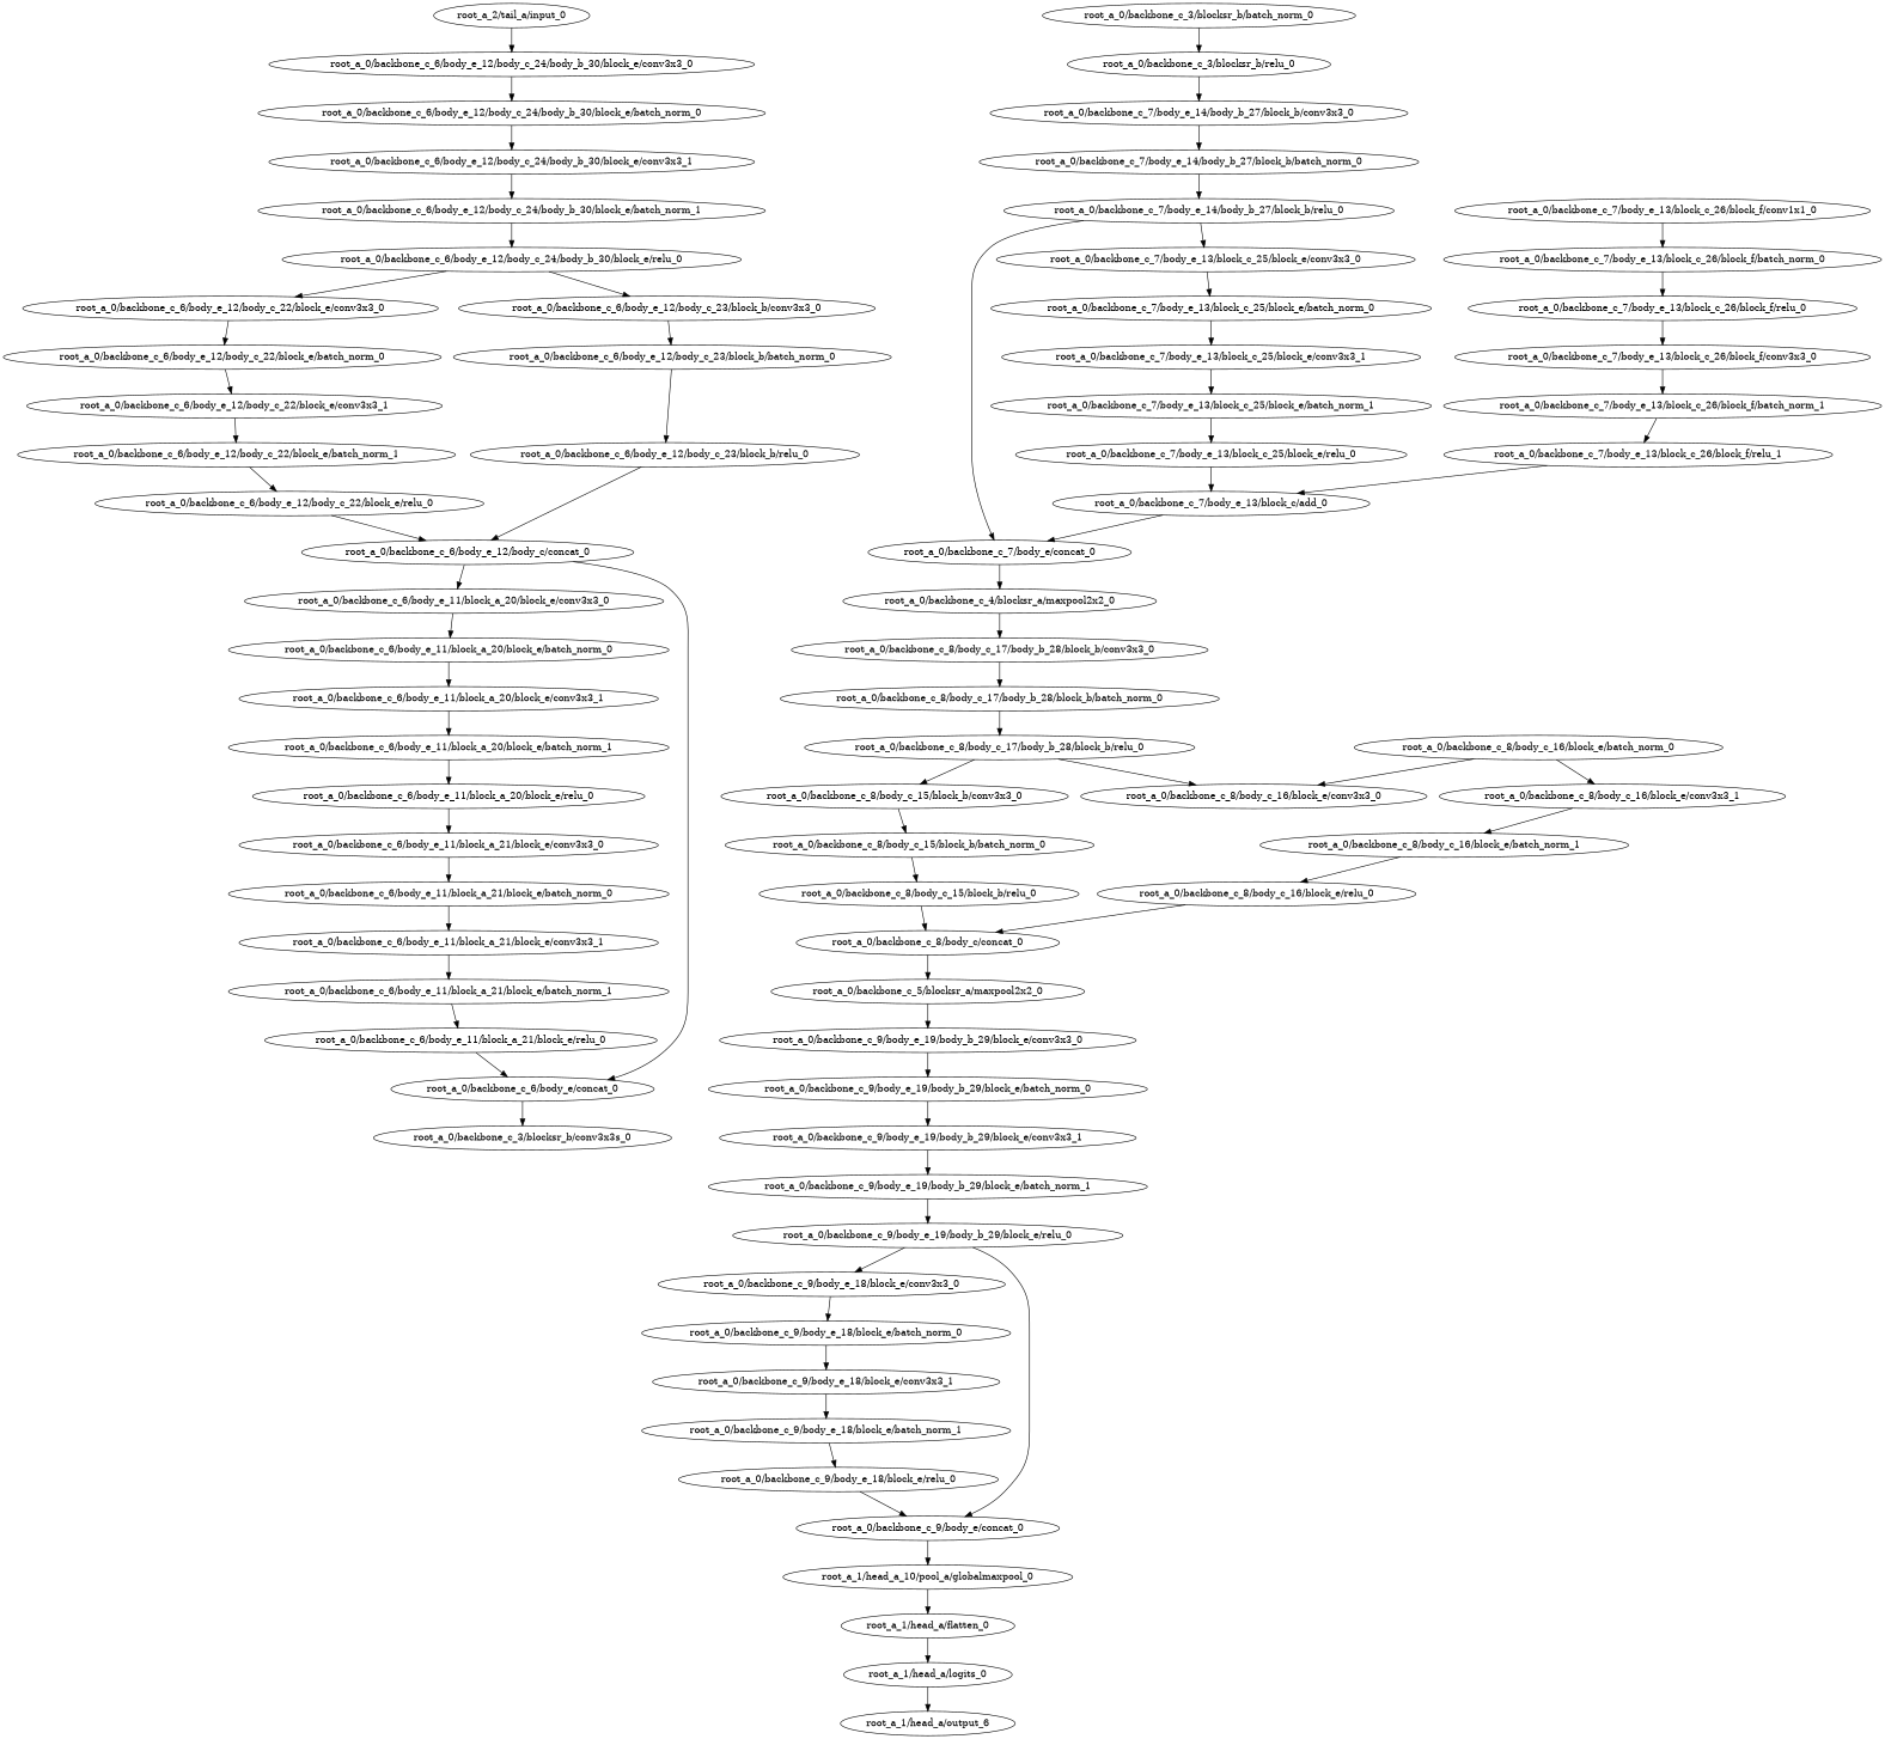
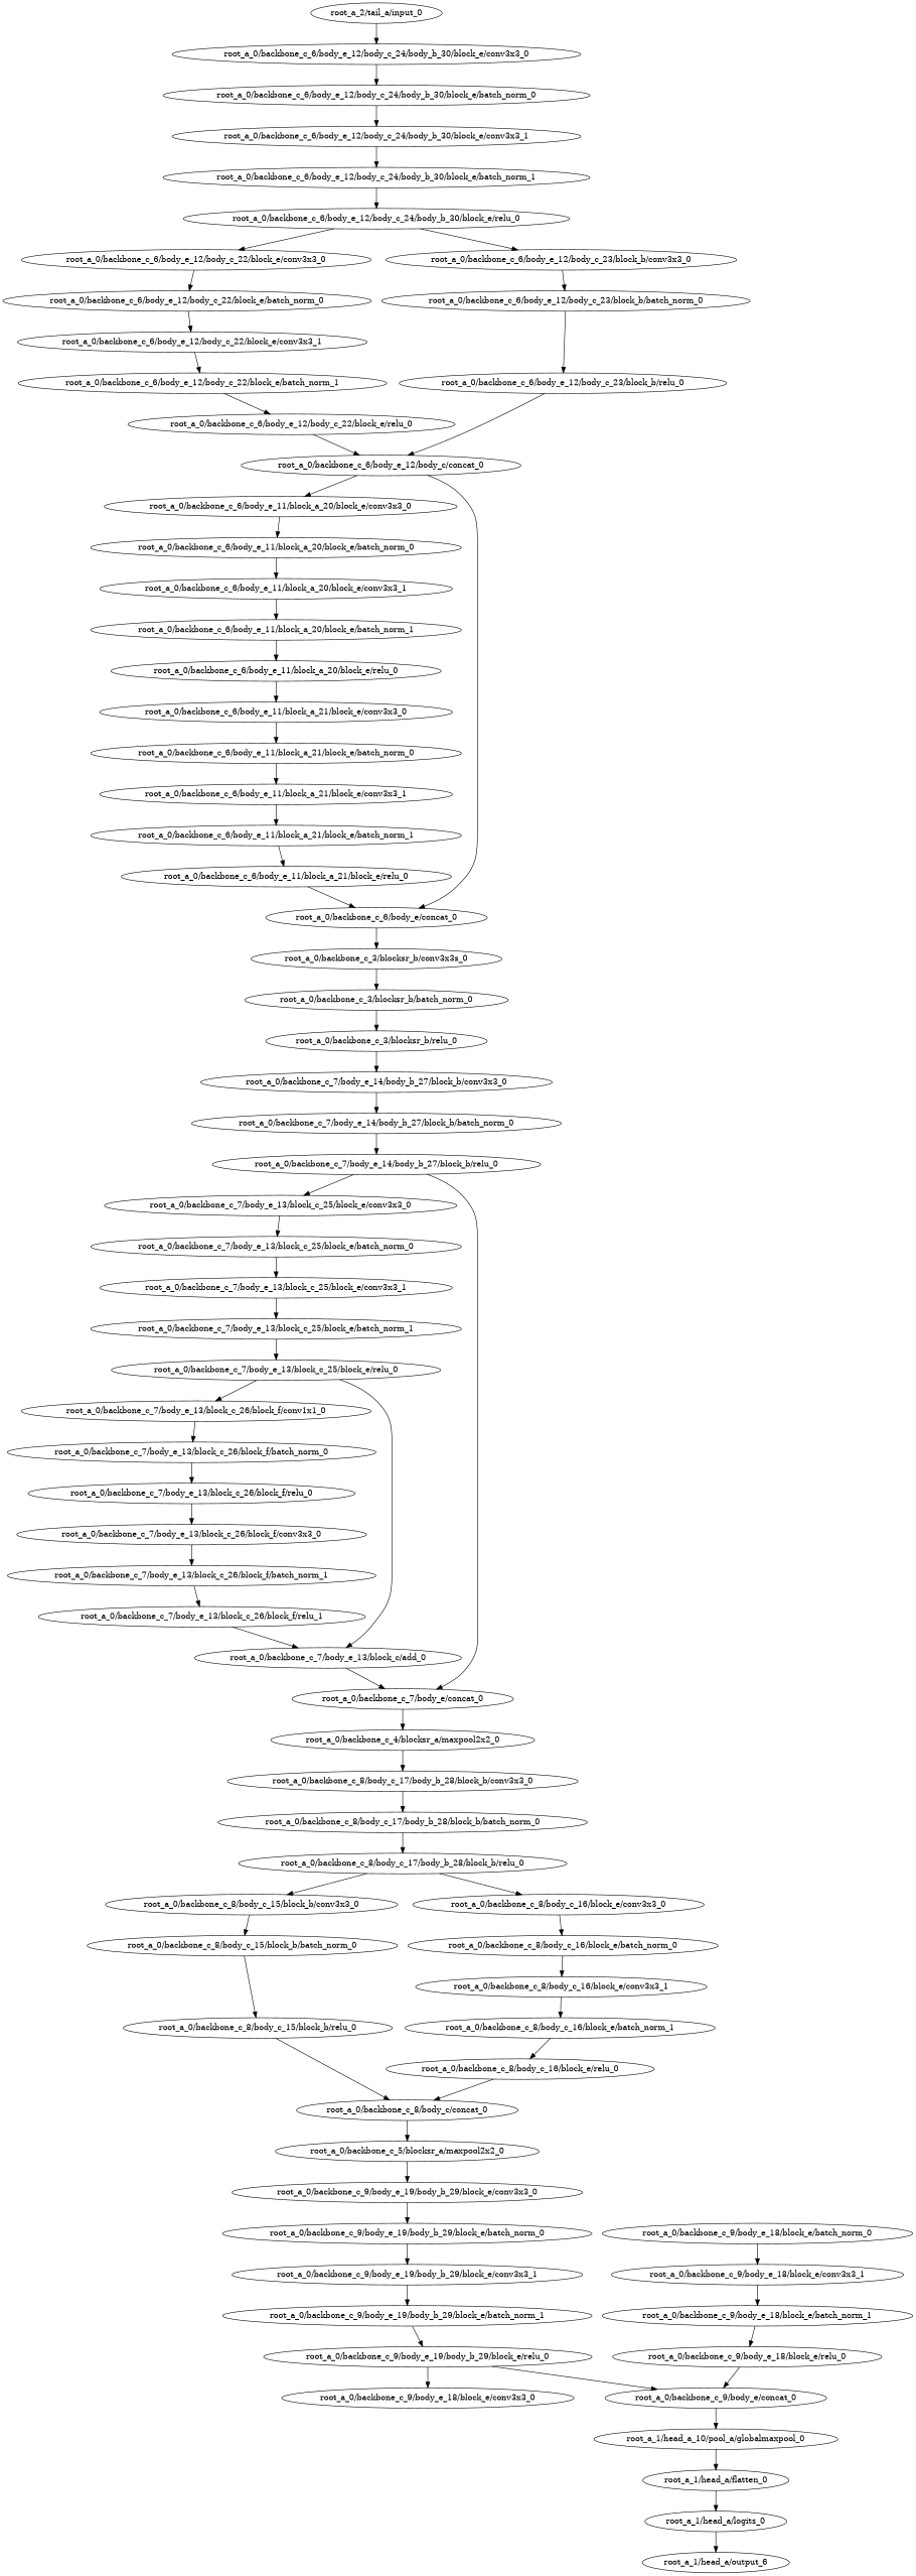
  digraph {
    "root_a_2/tail_a/input_0"
    "root_a_0/backbone_c_6/body_e_12/body_c_24/body_b_30/block_e/conv3x3_0"
    "root_a_0/backbone_c_6/body_e_12/body_c_24/body_b_30/block_e/batch_norm_0"
    "root_a_0/backbone_c_6/body_e_12/body_c_24/body_b_30/block_e/conv3x3_1"
    "root_a_0/backbone_c_6/body_e_12/body_c_24/body_b_30/block_e/batch_norm_1"
    "root_a_0/backbone_c_6/body_e_12/body_c_24/body_b_30/block_e/relu_0"
    "root_a_0/backbone_c_6/body_e_12/body_c_22/block_e/conv3x3_0"
    "root_a_0/backbone_c_6/body_e_12/body_c_23/block_b/conv3x3_0"
    "root_a_0/backbone_c_6/body_e_12/body_c_22/block_e/batch_norm_0"
    "root_a_0/backbone_c_6/body_e_12/body_c_23/block_b/batch_norm_0"
    "root_a_0/backbone_c_6/body_e_12/body_c_22/block_e/conv3x3_1"
    "root_a_0/backbone_c_6/body_e_12/body_c_22/block_e/batch_norm_1"
    "root_a_0/backbone_c_6/body_e_12/body_c_22/block_e/relu_0"
    "root_a_0/backbone_c_6/body_e_12/body_c/concat_0"
    "root_a_0/backbone_c_6/body_e_11/block_a_20/block_e/conv3x3_0"
    "root_a_0/backbone_c_6/body_e/concat_0"
    "root_a_0/backbone_c_6/body_e_12/body_c_23/block_b/relu_0"
    "root_a_0/backbone_c_6/body_e_11/block_a_20/block_e/batch_norm_0"
    "root_a_0/backbone_c_3/blocksr_b/conv3x3s_0"
    "root_a_0/backbone_c_6/body_e_11/block_a_20/block_e/conv3x3_1"
    "root_a_0/backbone_c_6/body_e_11/block_a_20/block_e/batch_norm_1"
    "root_a_0/backbone_c_6/body_e_11/block_a_20/block_e/relu_0"
    "root_a_0/backbone_c_6/body_e_11/block_a_21/block_e/conv3x3_0"
    "root_a_0/backbone_c_6/body_e_11/block_a_21/block_e/batch_norm_0"
    "root_a_0/backbone_c_6/body_e_11/block_a_21/block_e/conv3x3_1"
    "root_a_0/backbone_c_6/body_e_11/block_a_21/block_e/batch_norm_1"
    "root_a_0/backbone_c_6/body_e_11/block_a_21/block_e/relu_0"
    "root_a_0/backbone_c_3/blocksr_b/batch_norm_0"
    "root_a_0/backbone_c_3/blocksr_b/relu_0"
    "root_a_0/backbone_c_7/body_e_14/body_b_27/block_b/conv3x3_0"
    "root_a_0/backbone_c_7/body_e_14/body_b_27/block_b/batch_norm_0"
    "root_a_0/backbone_c_7/body_e_14/body_b_27/block_b/relu_0"
    "root_a_0/backbone_c_7/body_e_13/block_c_25/block_e/conv3x3_0"
    "root_a_0/backbone_c_7/body_e/concat_0"
    "root_a_0/backbone_c_7/body_e_13/block_c_25/block_e/batch_norm_0"
    "root_a_0/backbone_c_4/blocksr_a/maxpool2x2_0"
    "root_a_0/backbone_c_7/body_e_13/block_c_25/block_e/conv3x3_1"
    "root_a_0/backbone_c_7/body_e_13/block_c_25/block_e/batch_norm_1"
    "root_a_0/backbone_c_7/body_e_13/block_c_25/block_e/relu_0"
    "root_a_0/backbone_c_7/body_e_13/block_c_26/block_f/conv1x1_0"
    "root_a_0/backbone_c_7/body_e_13/block_c/add_0"
    "root_a_0/backbone_c_7/body_e_13/block_c_26/block_f/batch_norm_0"
    "root_a_0/backbone_c_7/body_e_13/block_c_26/block_f/relu_0"
    "root_a_0/backbone_c_7/body_e_13/block_c_26/block_f/conv3x3_0"
    "root_a_0/backbone_c_7/body_e_13/block_c_26/block_f/batch_norm_1"
    "root_a_0/backbone_c_7/body_e_13/block_c_26/block_f/relu_1"
    "root_a_0/backbone_c_8/body_c_17/body_b_28/block_b/conv3x3_0"
    "root_a_0/backbone_c_8/body_c_17/body_b_28/block_b/batch_norm_0"
    "root_a_0/backbone_c_8/body_c_17/body_b_28/block_b/relu_0"
    "root_a_0/backbone_c_8/body_c_15/block_b/conv3x3_0"
    "root_a_0/backbone_c_8/body_c_16/block_e/conv3x3_0"
    "root_a_0/backbone_c_8/body_c_15/block_b/batch_norm_0"
    "root_a_0/backbone_c_8/body_c_16/block_e/batch_norm_0"
    "root_a_0/backbone_c_8/body_c_15/block_b/relu_0"
    "root_a_0/backbone_c_8/body_c/concat_0"
    "root_a_0/backbone_c_5/blocksr_a/maxpool2x2_0"
    "root_a_0/backbone_c_8/body_c_16/block_e/conv3x3_1"
    "root_a_0/backbone_c_8/body_c_16/block_e/batch_norm_1"
    "root_a_0/backbone_c_8/body_c_16/block_e/relu_0"
    "root_a_0/backbone_c_9/body_e_19/body_b_29/block_e/conv3x3_0"
    "root_a_0/backbone_c_9/body_e_19/body_b_29/block_e/batch_norm_0"
    "root_a_0/backbone_c_9/body_e_19/body_b_29/block_e/conv3x3_1"
    "root_a_0/backbone_c_9/body_e_19/body_b_29/block_e/batch_norm_1"
    "root_a_0/backbone_c_9/body_e_19/body_b_29/block_e/relu_0"
    "root_a_0/backbone_c_9/body_e_18/block_e/conv3x3_0"
    "root_a_0/backbone_c_9/body_e/concat_0"
    "root_a_0/backbone_c_9/body_e_18/block_e/batch_norm_0"
    "root_a_1/head_a_10/pool_a/globalmaxpool_0"
    "root_a_0/backbone_c_9/body_e_18/block_e/conv3x3_1"
    "root_a_0/backbone_c_9/body_e_18/block_e/batch_norm_1"
    "root_a_0/backbone_c_9/body_e_18/block_e/relu_0"
    "root_a_1/head_a/flatten_0"
    "root_a_1/head_a/logits_0"
    n74 [label="root_a_1/head_a/output_6"]
    "root_a_2/tail_a/input_0" -> "root_a_0/backbone_c_6/body_e_12/body_c_24/body_b_30/block_e/conv3x3_0"
    "root_a_0/backbone_c_6/body_e_12/body_c_24/body_b_30/block_e/conv3x3_0" -> "root_a_0/backbone_c_6/body_e_12/body_c_24/body_b_30/block_e/batch_norm_0"
    "root_a_0/backbone_c_6/body_e_12/body_c_24/body_b_30/block_e/batch_norm_0" -> "root_a_0/backbone_c_6/body_e_12/body_c_24/body_b_30/block_e/conv3x3_1"
    "root_a_0/backbone_c_6/body_e_12/body_c_24/body_b_30/block_e/conv3x3_1" -> "root_a_0/backbone_c_6/body_e_12/body_c_24/body_b_30/block_e/batch_norm_1"
    "root_a_0/backbone_c_6/body_e_12/body_c_24/body_b_30/block_e/batch_norm_1" -> "root_a_0/backbone_c_6/body_e_12/body_c_24/body_b_30/block_e/relu_0"
    "root_a_0/backbone_c_6/body_e_12/body_c_24/body_b_30/block_e/relu_0" -> "root_a_0/backbone_c_6/body_e_12/body_c_22/block_e/conv3x3_0"
    "root_a_0/backbone_c_6/body_e_12/body_c_24/body_b_30/block_e/relu_0" -> "root_a_0/backbone_c_6/body_e_12/body_c_23/block_b/conv3x3_0"
    "root_a_0/backbone_c_6/body_e_12/body_c_22/block_e/conv3x3_0" -> "root_a_0/backbone_c_6/body_e_12/body_c_22/block_e/batch_norm_0"
    "root_a_0/backbone_c_6/body_e_12/body_c_23/block_b/conv3x3_0" -> "root_a_0/backbone_c_6/body_e_12/body_c_23/block_b/batch_norm_0"
    "root_a_0/backbone_c_6/body_e_12/body_c_22/block_e/batch_norm_0" -> "root_a_0/backbone_c_6/body_e_12/body_c_22/block_e/conv3x3_1"
    "root_a_0/backbone_c_6/body_e_12/body_c_23/block_b/batch_norm_0" -> "root_a_0/backbone_c_6/body_e_12/body_c_23/block_b/relu_0"
    "root_a_0/backbone_c_6/body_e_12/body_c_22/block_e/conv3x3_1" -> "root_a_0/backbone_c_6/body_e_12/body_c_22/block_e/batch_norm_1"
    "root_a_0/backbone_c_6/body_e_12/body_c_22/block_e/batch_norm_1" -> "root_a_0/backbone_c_6/body_e_12/body_c_22/block_e/relu_0"
    "root_a_0/backbone_c_6/body_e_12/body_c_22/block_e/relu_0" -> "root_a_0/backbone_c_6/body_e_12/body_c/concat_0"
    "root_a_0/backbone_c_6/body_e_12/body_c/concat_0" -> "root_a_0/backbone_c_6/body_e_11/block_a_20/block_e/conv3x3_0"
    "root_a_0/backbone_c_6/body_e_12/body_c/concat_0" -> "root_a_0/backbone_c_6/body_e/concat_0"
    "root_a_0/backbone_c_6/body_e_11/block_a_20/block_e/conv3x3_0" -> "root_a_0/backbone_c_6/body_e_11/block_a_20/block_e/batch_norm_0"
    "root_a_0/backbone_c_6/body_e/concat_0" -> "root_a_0/backbone_c_3/blocksr_b/conv3x3s_0"
    "root_a_0/backbone_c_6/body_e_12/body_c_23/block_b/relu_0" -> "root_a_0/backbone_c_6/body_e_12/body_c/concat_0"
    "root_a_0/backbone_c_6/body_e_11/block_a_20/block_e/batch_norm_0" -> "root_a_0/backbone_c_6/body_e_11/block_a_20/block_e/conv3x3_1"
+   "root_a_0/backbone_c_3/blocksr_b/conv3x3s_0" -> "root_a_0/backbone_c_3/blocksr_b/batch_norm_0"
    "root_a_0/backbone_c_6/body_e_11/block_a_20/block_e/conv3x3_1" -> "root_a_0/backbone_c_6/body_e_11/block_a_20/block_e/batch_norm_1"
    "root_a_0/backbone_c_6/body_e_11/block_a_20/block_e/batch_norm_1" -> "root_a_0/backbone_c_6/body_e_11/block_a_20/block_e/relu_0"
    "root_a_0/backbone_c_6/body_e_11/block_a_20/block_e/relu_0" -> "root_a_0/backbone_c_6/body_e_11/block_a_21/block_e/conv3x3_0"
    "root_a_0/backbone_c_6/body_e_11/block_a_21/block_e/conv3x3_0" -> "root_a_0/backbone_c_6/body_e_11/block_a_21/block_e/batch_norm_0"
    "root_a_0/backbone_c_6/body_e_11/block_a_21/block_e/batch_norm_0" -> "root_a_0/backbone_c_6/body_e_11/block_a_21/block_e/conv3x3_1"
    "root_a_0/backbone_c_6/body_e_11/block_a_21/block_e/conv3x3_1" -> "root_a_0/backbone_c_6/body_e_11/block_a_21/block_e/batch_norm_1"
    "root_a_0/backbone_c_6/body_e_11/block_a_21/block_e/batch_norm_1" -> "root_a_0/backbone_c_6/body_e_11/block_a_21/block_e/relu_0"
    "root_a_0/backbone_c_6/body_e_11/block_a_21/block_e/relu_0" -> "root_a_0/backbone_c_6/body_e/concat_0"
    "root_a_0/backbone_c_3/blocksr_b/batch_norm_0" -> "root_a_0/backbone_c_3/blocksr_b/relu_0"
    "root_a_0/backbone_c_3/blocksr_b/relu_0" -> "root_a_0/backbone_c_7/body_e_14/body_b_27/block_b/conv3x3_0"
    "root_a_0/backbone_c_7/body_e_14/body_b_27/block_b/conv3x3_0" -> "root_a_0/backbone_c_7/body_e_14/body_b_27/block_b/batch_norm_0"
    "root_a_0/backbone_c_7/body_e_14/body_b_27/block_b/batch_norm_0" -> "root_a_0/backbone_c_7/body_e_14/body_b_27/block_b/relu_0"
    "root_a_0/backbone_c_7/body_e_14/body_b_27/block_b/relu_0" -> "root_a_0/backbone_c_7/body_e_13/block_c_25/block_e/conv3x3_0"
    "root_a_0/backbone_c_7/body_e_14/body_b_27/block_b/relu_0" -> "root_a_0/backbone_c_7/body_e/concat_0"
    "root_a_0/backbone_c_7/body_e_13/block_c_25/block_e/conv3x3_0" -> "root_a_0/backbone_c_7/body_e_13/block_c_25/block_e/batch_norm_0"
    "root_a_0/backbone_c_7/body_e/concat_0" -> "root_a_0/backbone_c_4/blocksr_a/maxpool2x2_0"
    "root_a_0/backbone_c_7/body_e_13/block_c_25/block_e/batch_norm_0" -> "root_a_0/backbone_c_7/body_e_13/block_c_25/block_e/conv3x3_1"
    "root_a_0/backbone_c_4/blocksr_a/maxpool2x2_0" -> "root_a_0/backbone_c_8/body_c_17/body_b_28/block_b/conv3x3_0"
    "root_a_0/backbone_c_7/body_e_13/block_c_25/block_e/conv3x3_1" -> "root_a_0/backbone_c_7/body_e_13/block_c_25/block_e/batch_norm_1"
    "root_a_0/backbone_c_7/body_e_13/block_c_25/block_e/batch_norm_1" -> "root_a_0/backbone_c_7/body_e_13/block_c_25/block_e/relu_0"
+   "root_a_0/backbone_c_7/body_e_13/block_c_25/block_e/relu_0" -> "root_a_0/backbone_c_7/body_e_13/block_c_26/block_f/conv1x1_0"
    "root_a_0/backbone_c_7/body_e_13/block_c_25/block_e/relu_0" -> "root_a_0/backbone_c_7/body_e_13/block_c/add_0"
    "root_a_0/backbone_c_7/body_e_13/block_c_26/block_f/conv1x1_0" -> "root_a_0/backbone_c_7/body_e_13/block_c_26/block_f/batch_norm_0"
    "root_a_0/backbone_c_7/body_e_13/block_c/add_0" -> "root_a_0/backbone_c_7/body_e/concat_0"
    "root_a_0/backbone_c_7/body_e_13/block_c_26/block_f/batch_norm_0" -> "root_a_0/backbone_c_7/body_e_13/block_c_26/block_f/relu_0"
    "root_a_0/backbone_c_7/body_e_13/block_c_26/block_f/relu_0" -> "root_a_0/backbone_c_7/body_e_13/block_c_26/block_f/conv3x3_0"
    "root_a_0/backbone_c_7/body_e_13/block_c_26/block_f/conv3x3_0" -> "root_a_0/backbone_c_7/body_e_13/block_c_26/block_f/batch_norm_1"
    "root_a_0/backbone_c_7/body_e_13/block_c_26/block_f/batch_norm_1" -> "root_a_0/backbone_c_7/body_e_13/block_c_26/block_f/relu_1"
    "root_a_0/backbone_c_7/body_e_13/block_c_26/block_f/relu_1" -> "root_a_0/backbone_c_7/body_e_13/block_c/add_0"
    "root_a_0/backbone_c_8/body_c_17/body_b_28/block_b/conv3x3_0" -> "root_a_0/backbone_c_8/body_c_17/body_b_28/block_b/batch_norm_0"
    "root_a_0/backbone_c_8/body_c_17/body_b_28/block_b/batch_norm_0" -> "root_a_0/backbone_c_8/body_c_17/body_b_28/block_b/relu_0"
    "root_a_0/backbone_c_8/body_c_17/body_b_28/block_b/relu_0" -> "root_a_0/backbone_c_8/body_c_15/block_b/conv3x3_0"
    "root_a_0/backbone_c_8/body_c_17/body_b_28/block_b/relu_0" -> "root_a_0/backbone_c_8/body_c_16/block_e/conv3x3_0"
    "root_a_0/backbone_c_8/body_c_15/block_b/conv3x3_0" -> "root_a_0/backbone_c_8/body_c_15/block_b/batch_norm_0"
-   "root_a_0/backbone_c_8/body_c_16/block_e/batch_norm_0" -> "root_a_0/backbone_c_8/body_c_16/block_e/conv3x3_0"
+   "root_a_0/backbone_c_8/body_c_16/block_e/conv3x3_0" -> "root_a_0/backbone_c_8/body_c_16/block_e/batch_norm_0"
    "root_a_0/backbone_c_8/body_c_15/block_b/batch_norm_0" -> "root_a_0/backbone_c_8/body_c_15/block_b/relu_0"
    "root_a_0/backbone_c_8/body_c_16/block_e/batch_norm_0" -> "root_a_0/backbone_c_8/body_c_16/block_e/conv3x3_1"
    "root_a_0/backbone_c_8/body_c_15/block_b/relu_0" -> "root_a_0/backbone_c_8/body_c/concat_0"
    "root_a_0/backbone_c_8/body_c/concat_0" -> "root_a_0/backbone_c_5/blocksr_a/maxpool2x2_0"
    "root_a_0/backbone_c_5/blocksr_a/maxpool2x2_0" -> "root_a_0/backbone_c_9/body_e_19/body_b_29/block_e/conv3x3_0"
    "root_a_0/backbone_c_8/body_c_16/block_e/conv3x3_1" -> "root_a_0/backbone_c_8/body_c_16/block_e/batch_norm_1"
    "root_a_0/backbone_c_8/body_c_16/block_e/batch_norm_1" -> "root_a_0/backbone_c_8/body_c_16/block_e/relu_0"
    "root_a_0/backbone_c_8/body_c_16/block_e/relu_0" -> "root_a_0/backbone_c_8/body_c/concat_0"
    "root_a_0/backbone_c_9/body_e_19/body_b_29/block_e/conv3x3_0" -> "root_a_0/backbone_c_9/body_e_19/body_b_29/block_e/batch_norm_0"
    "root_a_0/backbone_c_9/body_e_19/body_b_29/block_e/batch_norm_0" -> "root_a_0/backbone_c_9/body_e_19/body_b_29/block_e/conv3x3_1"
    "root_a_0/backbone_c_9/body_e_19/body_b_29/block_e/conv3x3_1" -> "root_a_0/backbone_c_9/body_e_19/body_b_29/block_e/batch_norm_1"
    "root_a_0/backbone_c_9/body_e_19/body_b_29/block_e/batch_norm_1" -> "root_a_0/backbone_c_9/body_e_19/body_b_29/block_e/relu_0"
    "root_a_0/backbone_c_9/body_e_19/body_b_29/block_e/relu_0" -> "root_a_0/backbone_c_9/body_e_18/block_e/conv3x3_0"
    "root_a_0/backbone_c_9/body_e_19/body_b_29/block_e/relu_0" -> "root_a_0/backbone_c_9/body_e/concat_0"
-   "root_a_0/backbone_c_9/body_e_18/block_e/conv3x3_0" -> "root_a_0/backbone_c_9/body_e_18/block_e/batch_norm_0"
    "root_a_0/backbone_c_9/body_e/concat_0" -> "root_a_1/head_a_10/pool_a/globalmaxpool_0"
    "root_a_0/backbone_c_9/body_e_18/block_e/batch_norm_0" -> "root_a_0/backbone_c_9/body_e_18/block_e/conv3x3_1"
    "root_a_1/head_a_10/pool_a/globalmaxpool_0" -> "root_a_1/head_a/flatten_0"
    "root_a_0/backbone_c_9/body_e_18/block_e/conv3x3_1" -> "root_a_0/backbone_c_9/body_e_18/block_e/batch_norm_1"
    "root_a_0/backbone_c_9/body_e_18/block_e/batch_norm_1" -> "root_a_0/backbone_c_9/body_e_18/block_e/relu_0"
    "root_a_0/backbone_c_9/body_e_18/block_e/relu_0" -> "root_a_0/backbone_c_9/body_e/concat_0"
    "root_a_1/head_a/flatten_0" -> "root_a_1/head_a/logits_0"
    "root_a_1/head_a/logits_0" -> n74
  }
